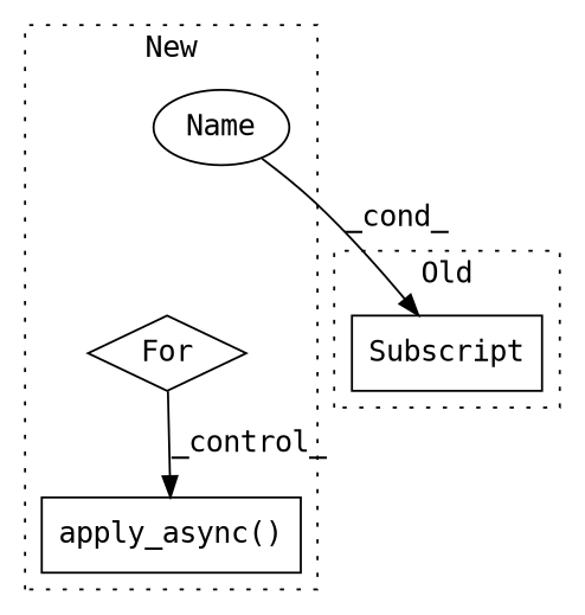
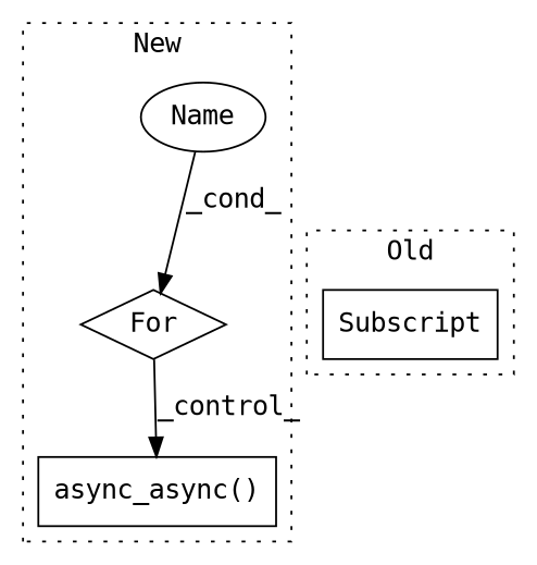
  digraph {
    fontname="DejaVu Sans Mono"
    node [shape=box fontname="DejaVu Sans Mono"]
    edge [fontname="DejaVu Sans Mono"]
-   n1 [a=75 l="25,76" label="apply_async()" s="1253,1284"]
+   n1 [a=75 l="25,76" label="async_async()" s="1253,1284"]
    n2 [a=107 l="4,10" label=For s="1204,1243" shape=diamond]
    n3 [a=87 l=15 label=Name s=1208 shape=ellipse]
    n4 [a=63 l="13,0" label=Subscript s="1273,0"]
    subgraph cluster_1 {
      label=New
      style=dotted
      n1
      n2
      n3
    }
    subgraph cluster_2 {
      label=Old
      style=dotted
      n4
    }
    n2 -> n1 [label=_control_]
-   n3 -> n4 [label=_cond_]
+   n3 -> n2 [label=_cond_]
  }
